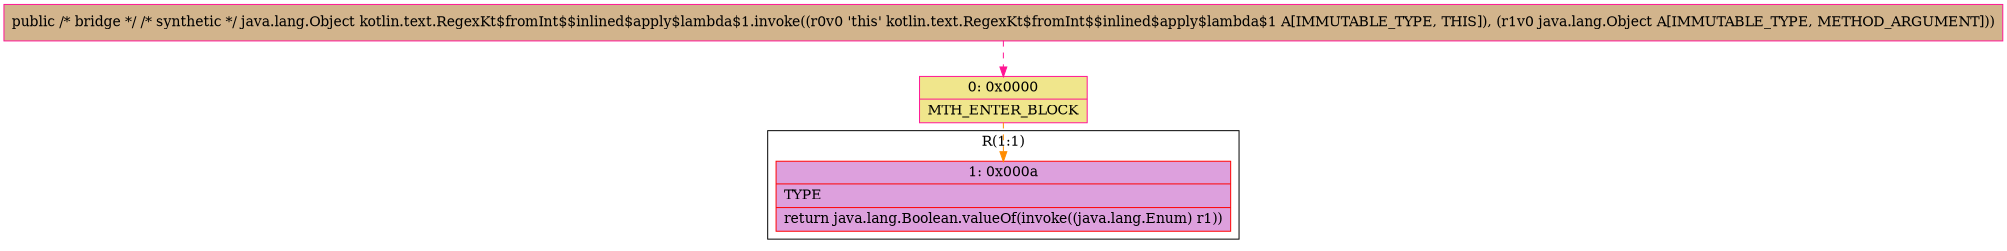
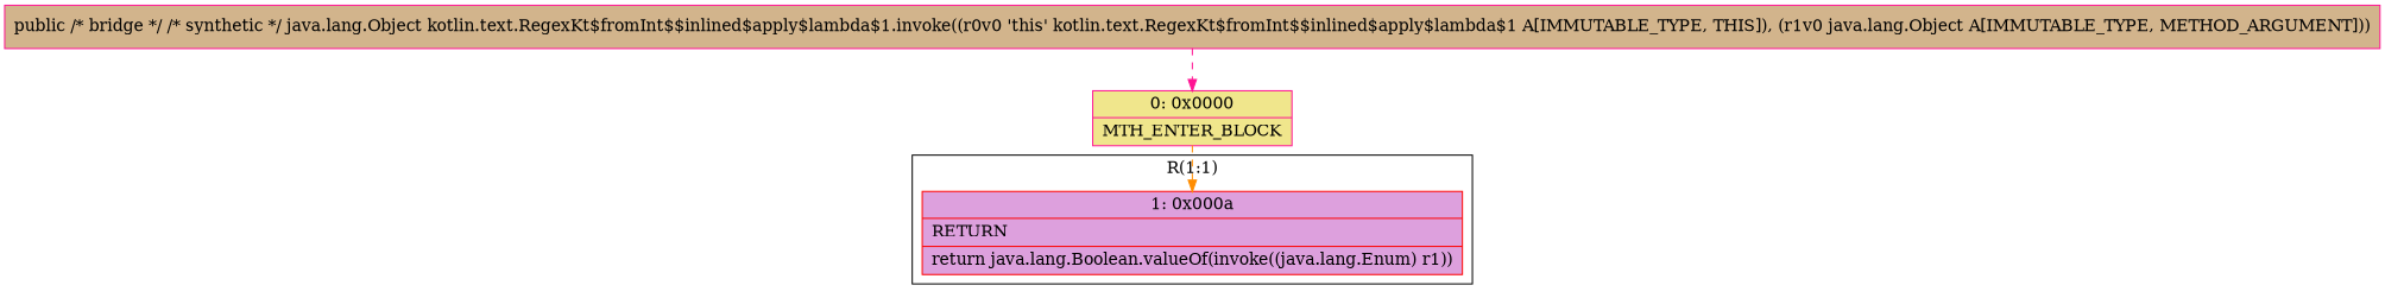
  digraph {
    node [color=deeppink shape=record style=filled]
    edge [style=dashed]
-   n1 [color=red label="{1\:\ 0x000a|TYPE\l|return java.lang.Boolean.valueOf(invoke((java.lang.Enum) r1))\l}" fillcolor=plum]
+   n1 [color=red label="{1\:\ 0x000a|RETURN\l|return java.lang.Boolean.valueOf(invoke((java.lang.Enum) r1))\l}" fillcolor=plum]
    n2 [label="{0\:\ 0x0000|MTH_ENTER_BLOCK\l}" fillcolor=khaki]
    n3 [label="{public \/* bridge *\/ \/* synthetic *\/ java.lang.Object kotlin.text.RegexKt$fromInt$$inlined$apply$lambda$1.invoke((r0v0 'this' kotlin.text.RegexKt$fromInt$$inlined$apply$lambda$1 A[IMMUTABLE_TYPE, THIS]), (r1v0 java.lang.Object A[IMMUTABLE_TYPE, METHOD_ARGUMENT])) }" fillcolor=tan]
    subgraph cluster_1 {
      label="R(1:1)"
      n1
    }
    n2 -> n1 [color=darkorange]
    n3 -> n2 [color=deeppink]
  }
